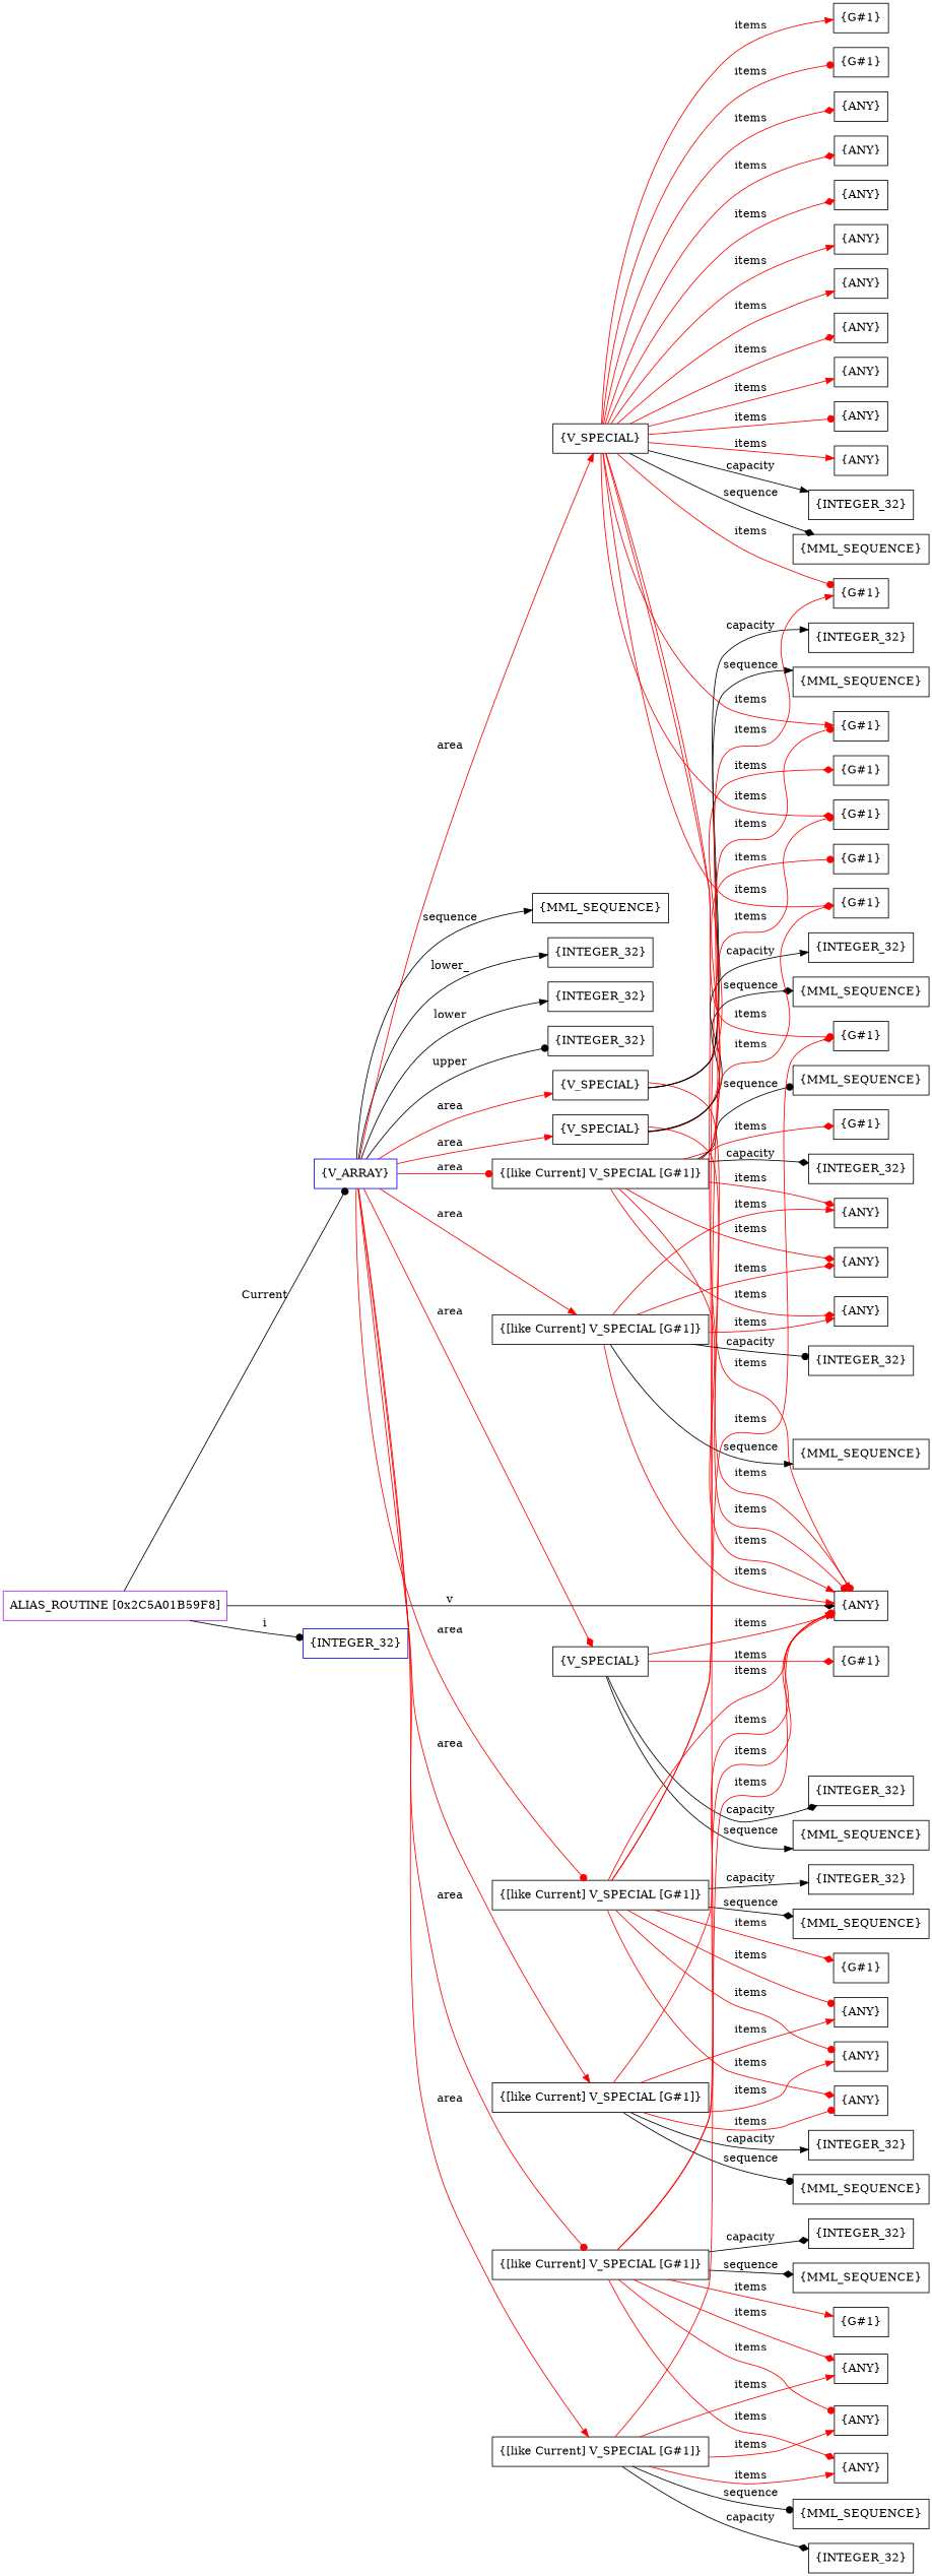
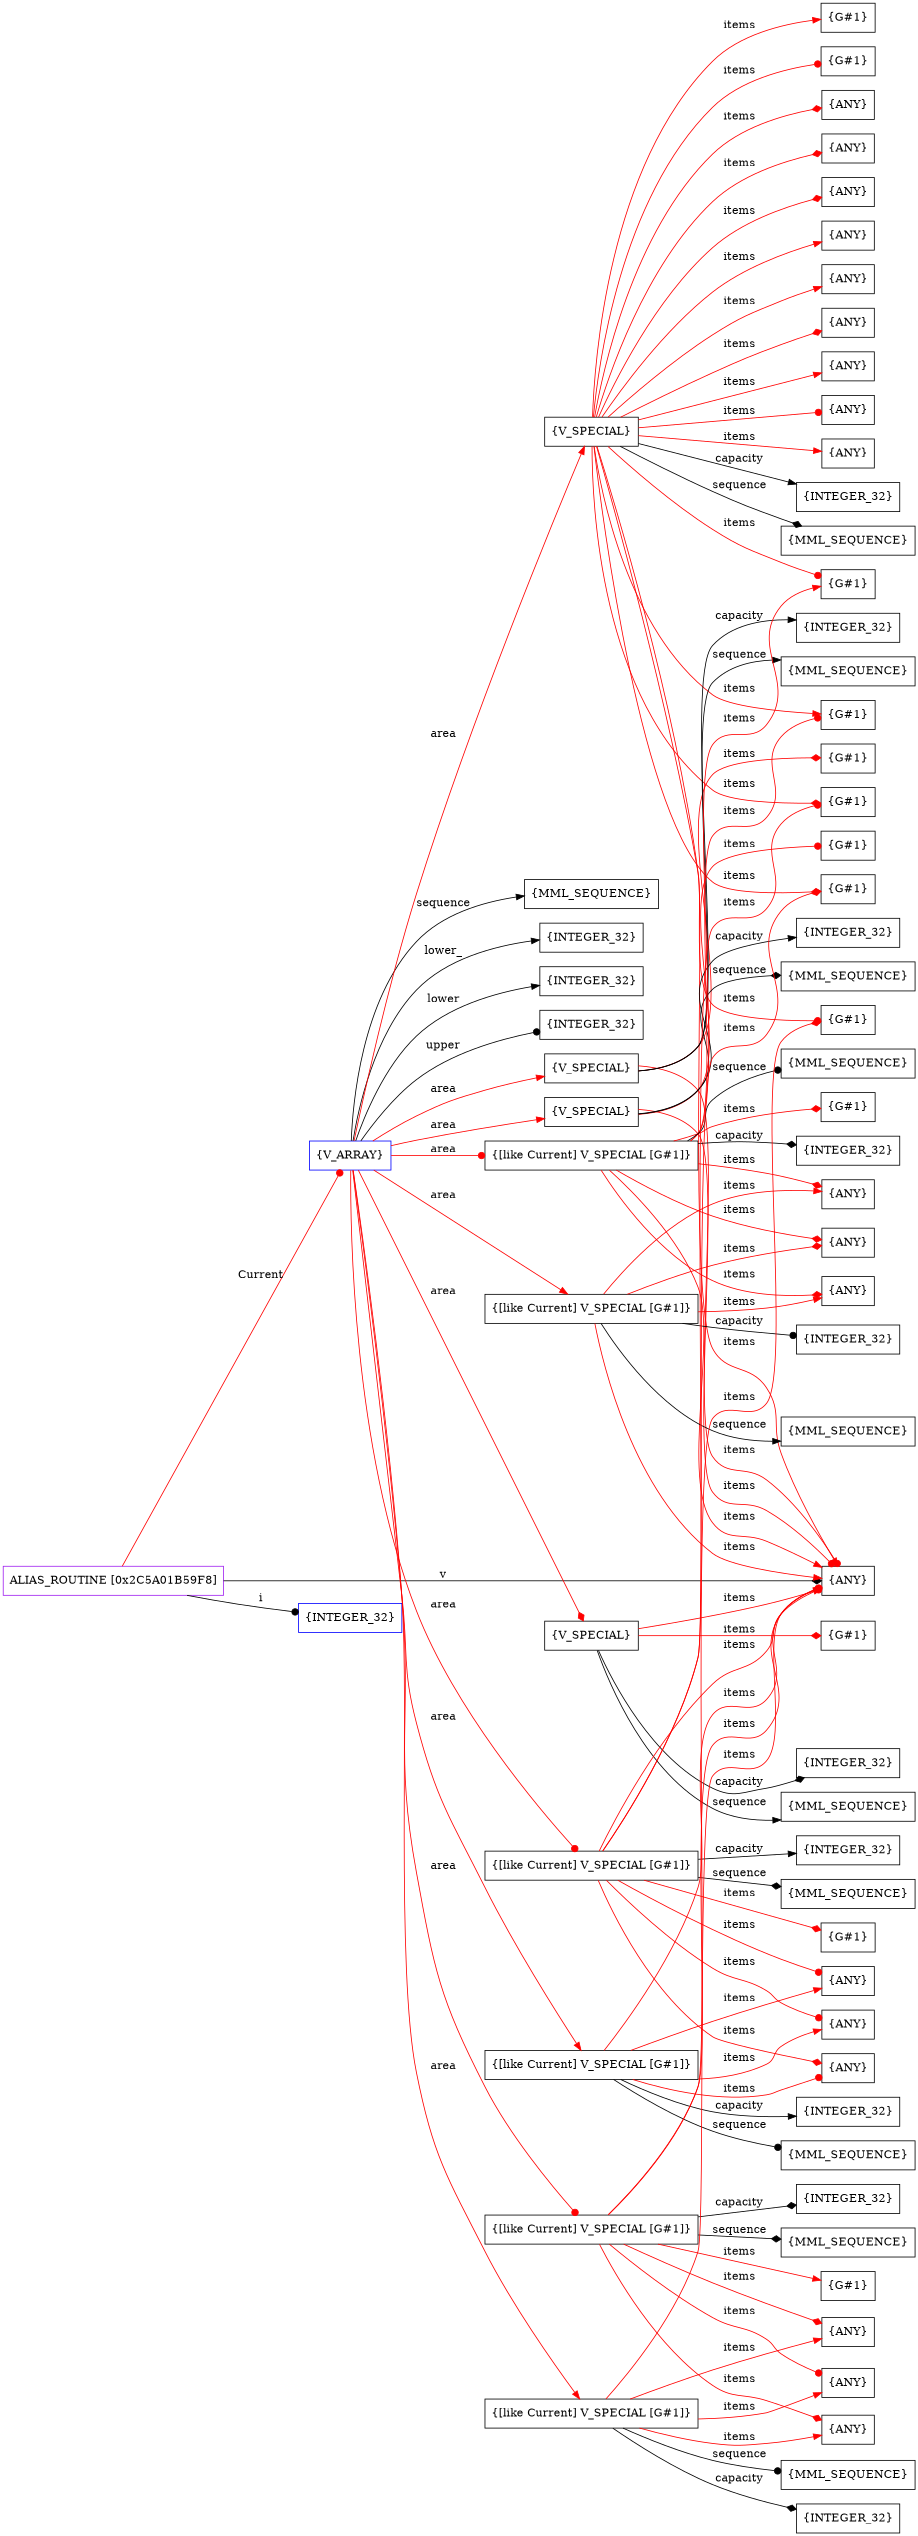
  digraph {
    rankdir=LR
    node [shape=box]
    edge [arrowhead=normal color=red]
    n1 [color=purple label=<ALIAS_ROUTINE [0x2C5A01B59F8]>]
    n2 [color=blue label=<{V_ARRAY}>]
    n3 [label=<{ANY}>]
    n4 [color=blue label=<{INTEGER_32}>]
    n5 [label=<{MML_SEQUENCE}>]
    n6 [label=<{INTEGER_32}>]
    n7 [label=<{INTEGER_32}>]
    n8 [label=<{INTEGER_32}>]
    n9 [label=<{V_SPECIAL}>]
    n10 [label=<{V_SPECIAL}>]
    n11 [label=<{V_SPECIAL}>]
    n12 [label=<{[like Current] V_SPECIAL [G#1]}>]
    n13 [label=<{[like Current] V_SPECIAL [G#1]}>]
    n14 [label=<{V_SPECIAL}>]
    n15 [label=<{[like Current] V_SPECIAL [G#1]}>]
    n16 [label=<{[like Current] V_SPECIAL [G#1]}>]
    n17 [label=<{[like Current] V_SPECIAL [G#1]}>]
    n18 [label=<{[like Current] V_SPECIAL [G#1]}>]
    n19 [label=<{G#1}>]
    n20 [label=<{G#1}>]
    n21 [label=<{G#1}>]
    n22 [label=<{G#1}>]
    n23 [label=<{ANY}>]
    n24 [label=<{ANY}>]
    n25 [label=<{ANY}>]
    n26 [label=<{G#1}>]
    n27 [label=<{G#1}>]
    n28 [label=<{ANY}>]
    n29 [label=<{ANY}>]
    n30 [label=<{ANY}>]
    n31 [label=<{G#1}>]
    n32 [label=<{ANY}>]
    n33 [label=<{ANY}>]
    n34 [label=<{ANY}>]
    n35 [label=<{INTEGER_32}>]
    n36 [label=<{MML_SEQUENCE}>]
    n37 [label=<{G#1}>]
    n38 [label=<{INTEGER_32}>]
    n39 [label=<{MML_SEQUENCE}>]
    n40 [label=<{G#1}>]
    n41 [label=<{INTEGER_32}>]
    n42 [label=<{MML_SEQUENCE}>]
    n43 [label=<{G#1}>]
    n44 [label=<{ANY}>]
    n45 [label=<{ANY}>]
    n46 [label=<{ANY}>]
    n47 [label=<{INTEGER_32}>]
    n48 [label=<{MML_SEQUENCE}>]
    n49 [label=<{INTEGER_32}>]
    n50 [label=<{MML_SEQUENCE}>]
    n51 [label=<{G#1}>]
    n52 [label=<{INTEGER_32}>]
    n53 [label=<{MML_SEQUENCE}>]
    n54 [label=<{G#1}>]
    n55 [label=<{ANY}>]
    n56 [label=<{ANY}>]
    n57 [label=<{ANY}>]
    n58 [label=<{INTEGER_32}>]
    n59 [label=<{MML_SEQUENCE}>]
    n60 [label=<{INTEGER_32}>]
    n61 [label=<{MML_SEQUENCE}>]
    n62 [label=<{G#1}>]
    n63 [label=<{ANY}>]
    n64 [label=<{ANY}>]
    n65 [label=<{ANY}>]
    n66 [label=<{INTEGER_32}>]
    n67 [label=<{MML_SEQUENCE}>]
    n68 [label=<{INTEGER_32}>]
    n69 [label=<{MML_SEQUENCE}>]
-   n1 -> n2 [arrowhead=dot color=black label=<Current>]
+   n1 -> n2 [arrowhead=dot label=<Current>]
    n1 -> n3 [arrowhead=diamond label=<v> color=""]
    n1 -> n4 [arrowhead=dot label=<i> color=""]
    n2 -> n5 [label=<sequence> color=""]
    n2 -> n6 [label=<lower_> color=""]
    n2 -> n7 [label=<lower> color=""]
    n2 -> n8 [arrowhead=dot label=<upper> color=""]
    n2 -> n9 [label=<area>]
    n2 -> n10 [label=<area>]
    n2 -> n11 [label=<area>]
    n2 -> n12 [arrowhead=dot label=<area>]
    n2 -> n13 [label=<area>]
    n2 -> n14 [arrowhead=diamond label=<area>]
    n2 -> n15 [arrowhead=dot label=<area>]
    n2 -> n16 [label=<area>]
    n2 -> n17 [arrowhead=dot label=<area>]
    n2 -> n18 [label=<area>]
    n9 -> n3 [label=<items>]
    n9 -> n19 [label=<items>]
    n9 -> n20 [arrowhead=dot label=<items>]
    n9 -> n21 [arrowhead=dot label=<items>]
    n9 -> n22 [label=<items>]
    n9 -> n23 [arrowhead=diamond label=<items>]
    n9 -> n24 [arrowhead=diamond label=<items>]
    n9 -> n25 [arrowhead=diamond label=<items>]
    n9 -> n26 [arrowhead=diamond label=<items>]
    n9 -> n27 [arrowhead=diamond label=<items>]
    n9 -> n28 [label=<items>]
    n9 -> n29 [label=<items>]
    n9 -> n30 [arrowhead=diamond label=<items>]
    n9 -> n31 [arrowhead=dot label=<items>]
    n9 -> n32 [label=<items>]
    n9 -> n33 [arrowhead=dot label=<items>]
    n9 -> n34 [label=<items>]
    n9 -> n35 [label=<capacity> color=""]
    n9 -> n36 [arrowhead=diamond label=<sequence> color=""]
    n10 -> n3 [arrowhead=dot label=<items>]
    n10 -> n37 [arrowhead=diamond label=<items>]
    n10 -> n38 [label=<capacity> color=""]
    n10 -> n39 [label=<sequence> color=""]
    n11 -> n3 [arrowhead=dot label=<items>]
    n11 -> n40 [arrowhead=dot label=<items>]
    n11 -> n41 [label=<capacity> color=""]
    n11 -> n42 [arrowhead=diamond label=<sequence> color=""]
    n12 -> n3 [label=<items>]
    n12 -> n21 [label=<items>]
    n12 -> n22 [arrowhead=dot label=<items>]
    n12 -> n43 [arrowhead=diamond label=<items>]
    n12 -> n44 [arrowhead=diamond label=<items>]
    n12 -> n45 [arrowhead=diamond label=<items>]
    n12 -> n46 [arrowhead=diamond label=<items>]
    n12 -> n47 [arrowhead=diamond label=<capacity> color=""]
    n12 -> n48 [arrowhead=dot label=<sequence> color=""]
    n13 -> n3 [label=<items>]
    n13 -> n44 [arrowhead=diamond label=<items>]
    n13 -> n45 [label=<items>]
    n13 -> n46 [label=<items>]
    n13 -> n49 [arrowhead=dot label=<capacity> color=""]
    n13 -> n50 [label=<sequence> color=""]
    n14 -> n3 [label=<items>]
    n14 -> n51 [arrowhead=diamond label=<items>]
    n14 -> n52 [arrowhead=diamond label=<capacity> color=""]
    n14 -> n53 [label=<sequence> color=""]
    n15 -> n3 [arrowhead=dot label=<items>]
    n15 -> n26 [arrowhead=dot label=<items>]
    n15 -> n27 [arrowhead=diamond label=<items>]
    n15 -> n54 [arrowhead=diamond label=<items>]
    n15 -> n55 [arrowhead=diamond label=<items>]
    n15 -> n56 [arrowhead=dot label=<items>]
    n15 -> n57 [arrowhead=dot label=<items>]
    n15 -> n58 [label=<capacity> color=""]
    n15 -> n59 [arrowhead=diamond label=<sequence> color=""]
    n16 -> n3 [label=<items>]
    n16 -> n55 [arrowhead=dot label=<items>]
    n16 -> n56 [label=<items>]
    n16 -> n57 [label=<items>]
    n16 -> n60 [label=<capacity> color=""]
    n16 -> n61 [arrowhead=dot label=<sequence> color=""]
    n17 -> n3 [arrowhead=diamond label=<items>]
    n17 -> n31 [arrowhead=diamond label=<items>]
    n17 -> n62 [label=<items>]
    n17 -> n63 [arrowhead=diamond label=<items>]
    n17 -> n64 [arrowhead=diamond label=<items>]
    n17 -> n65 [arrowhead=dot label=<items>]
    n17 -> n66 [arrowhead=diamond label=<capacity> color=""]
    n17 -> n67 [arrowhead=diamond label=<sequence> color=""]
    n18 -> n3 [arrowhead=dot label=<items>]
    n18 -> n63 [label=<items>]
    n18 -> n64 [label=<items>]
    n18 -> n65 [label=<items>]
    n18 -> n68 [arrowhead=diamond label=<capacity> color=""]
    n18 -> n69 [arrowhead=dot label=<sequence> color=""]
  }
